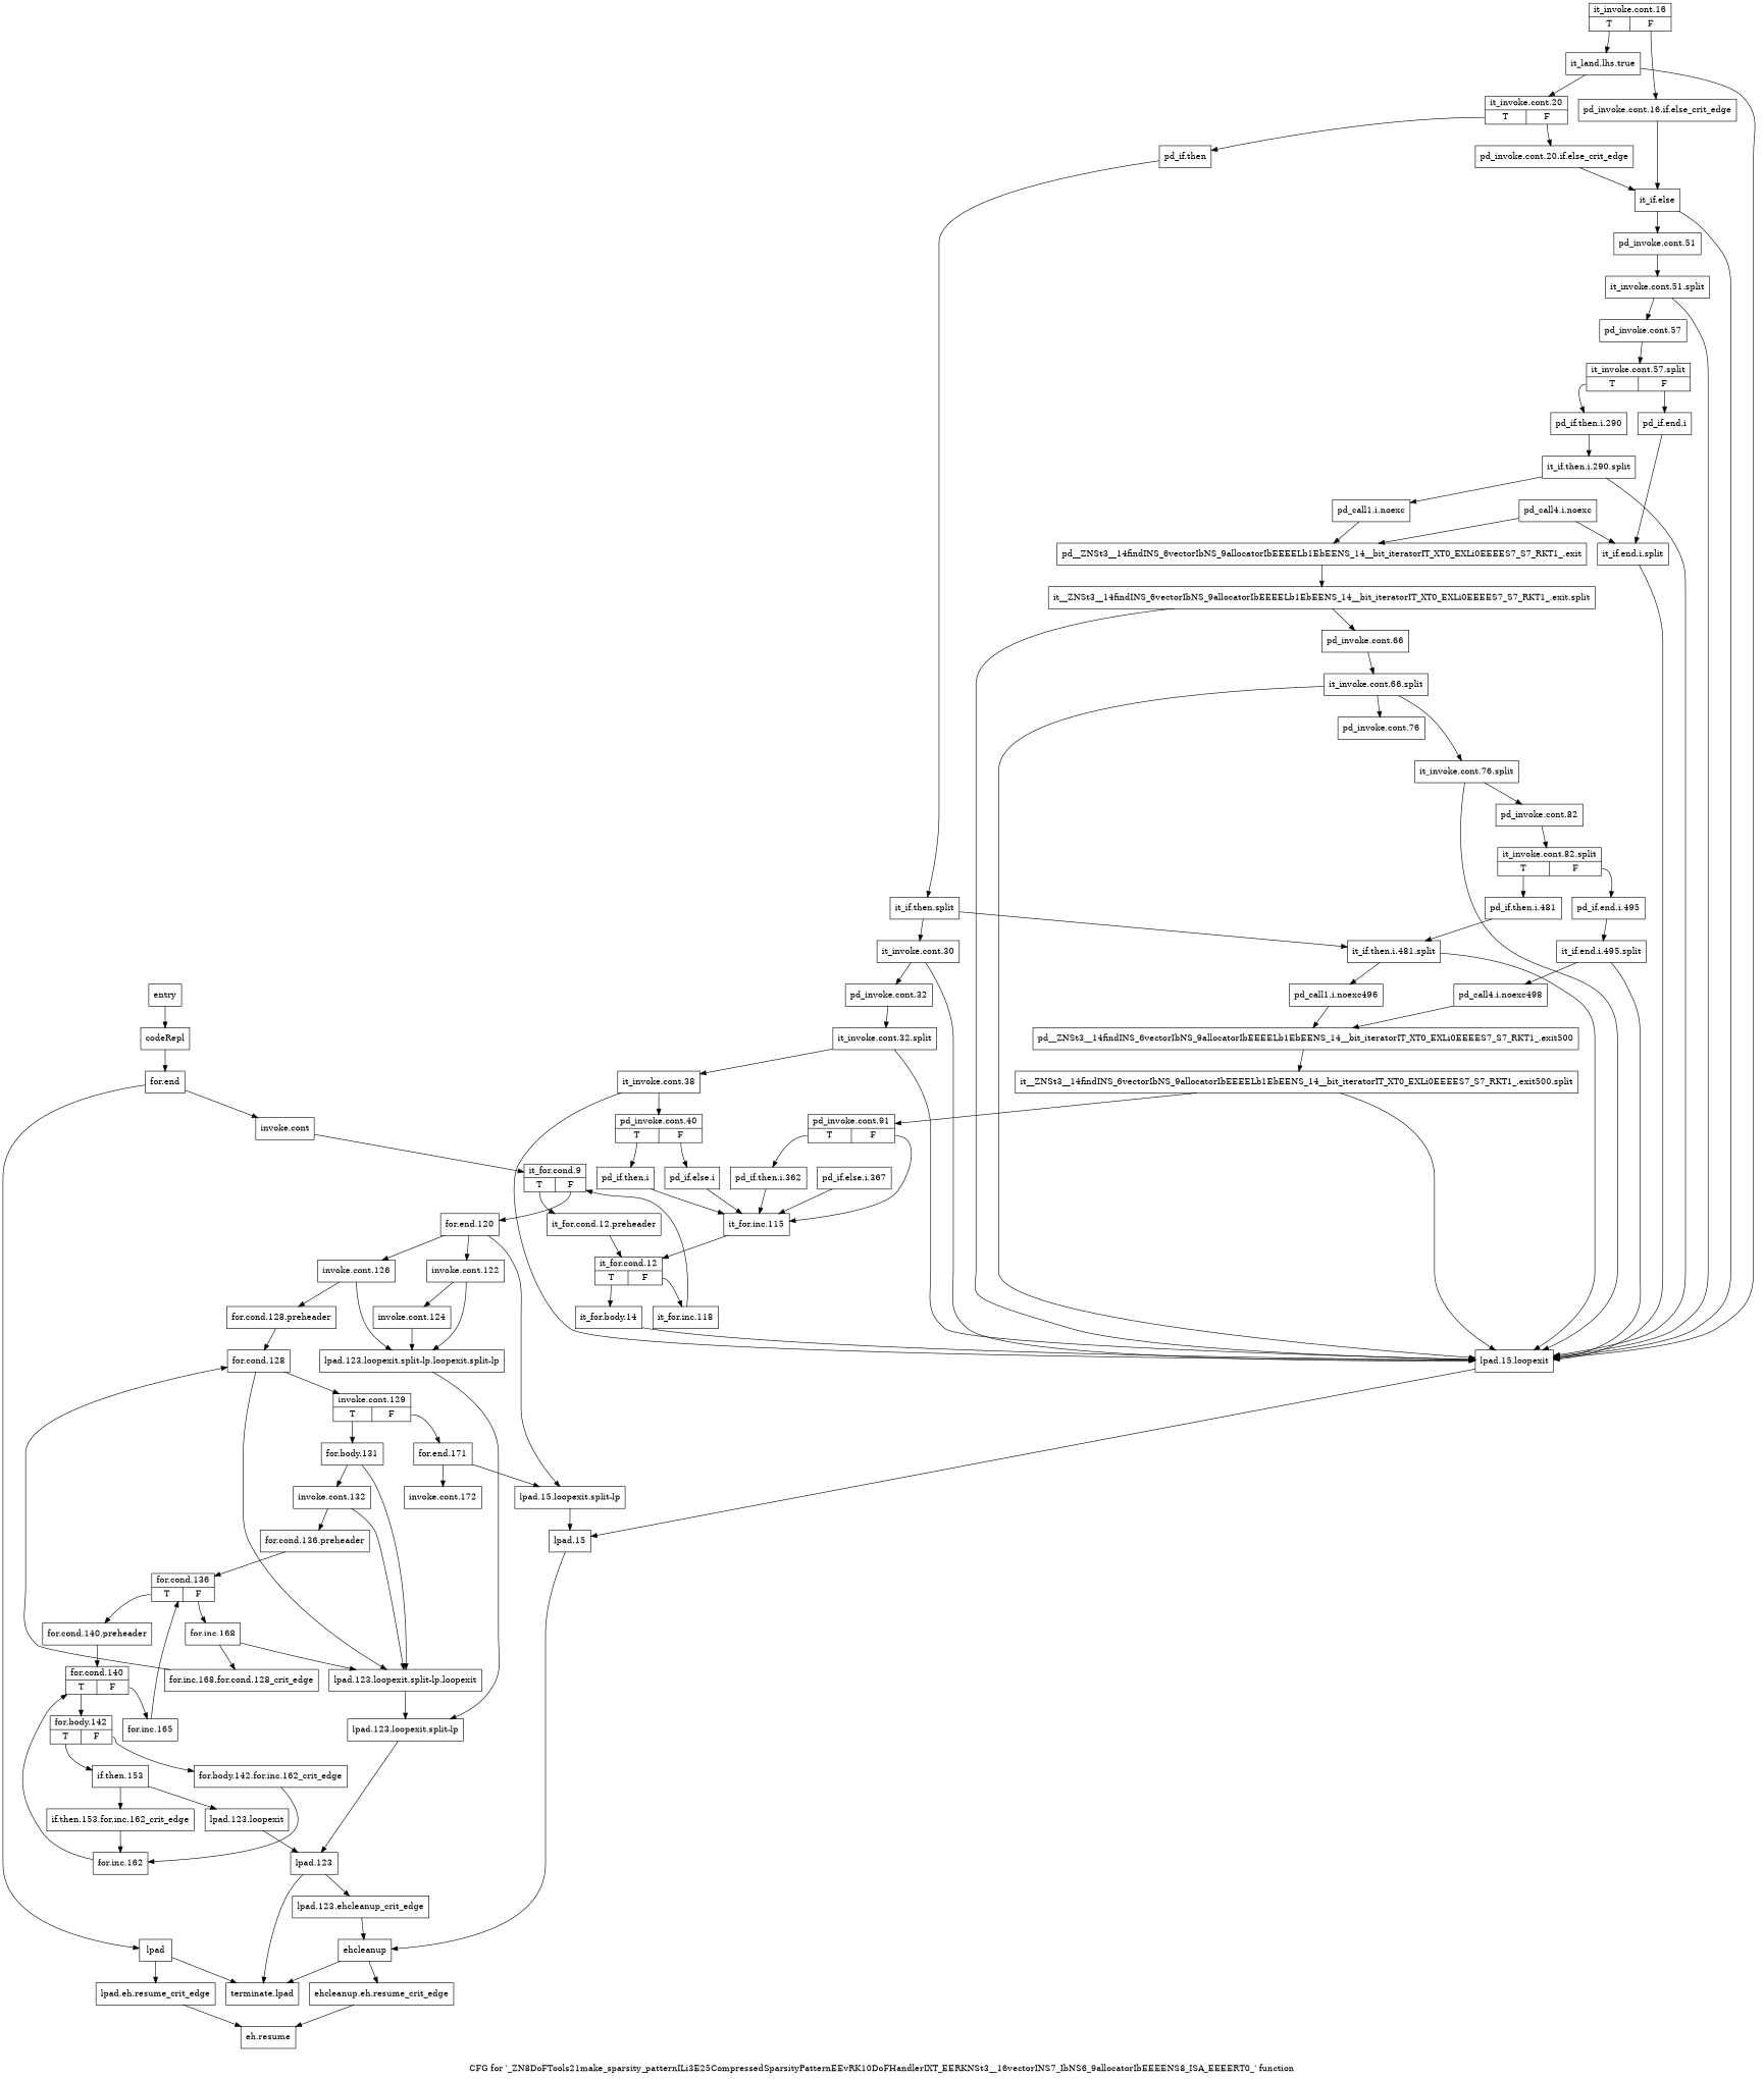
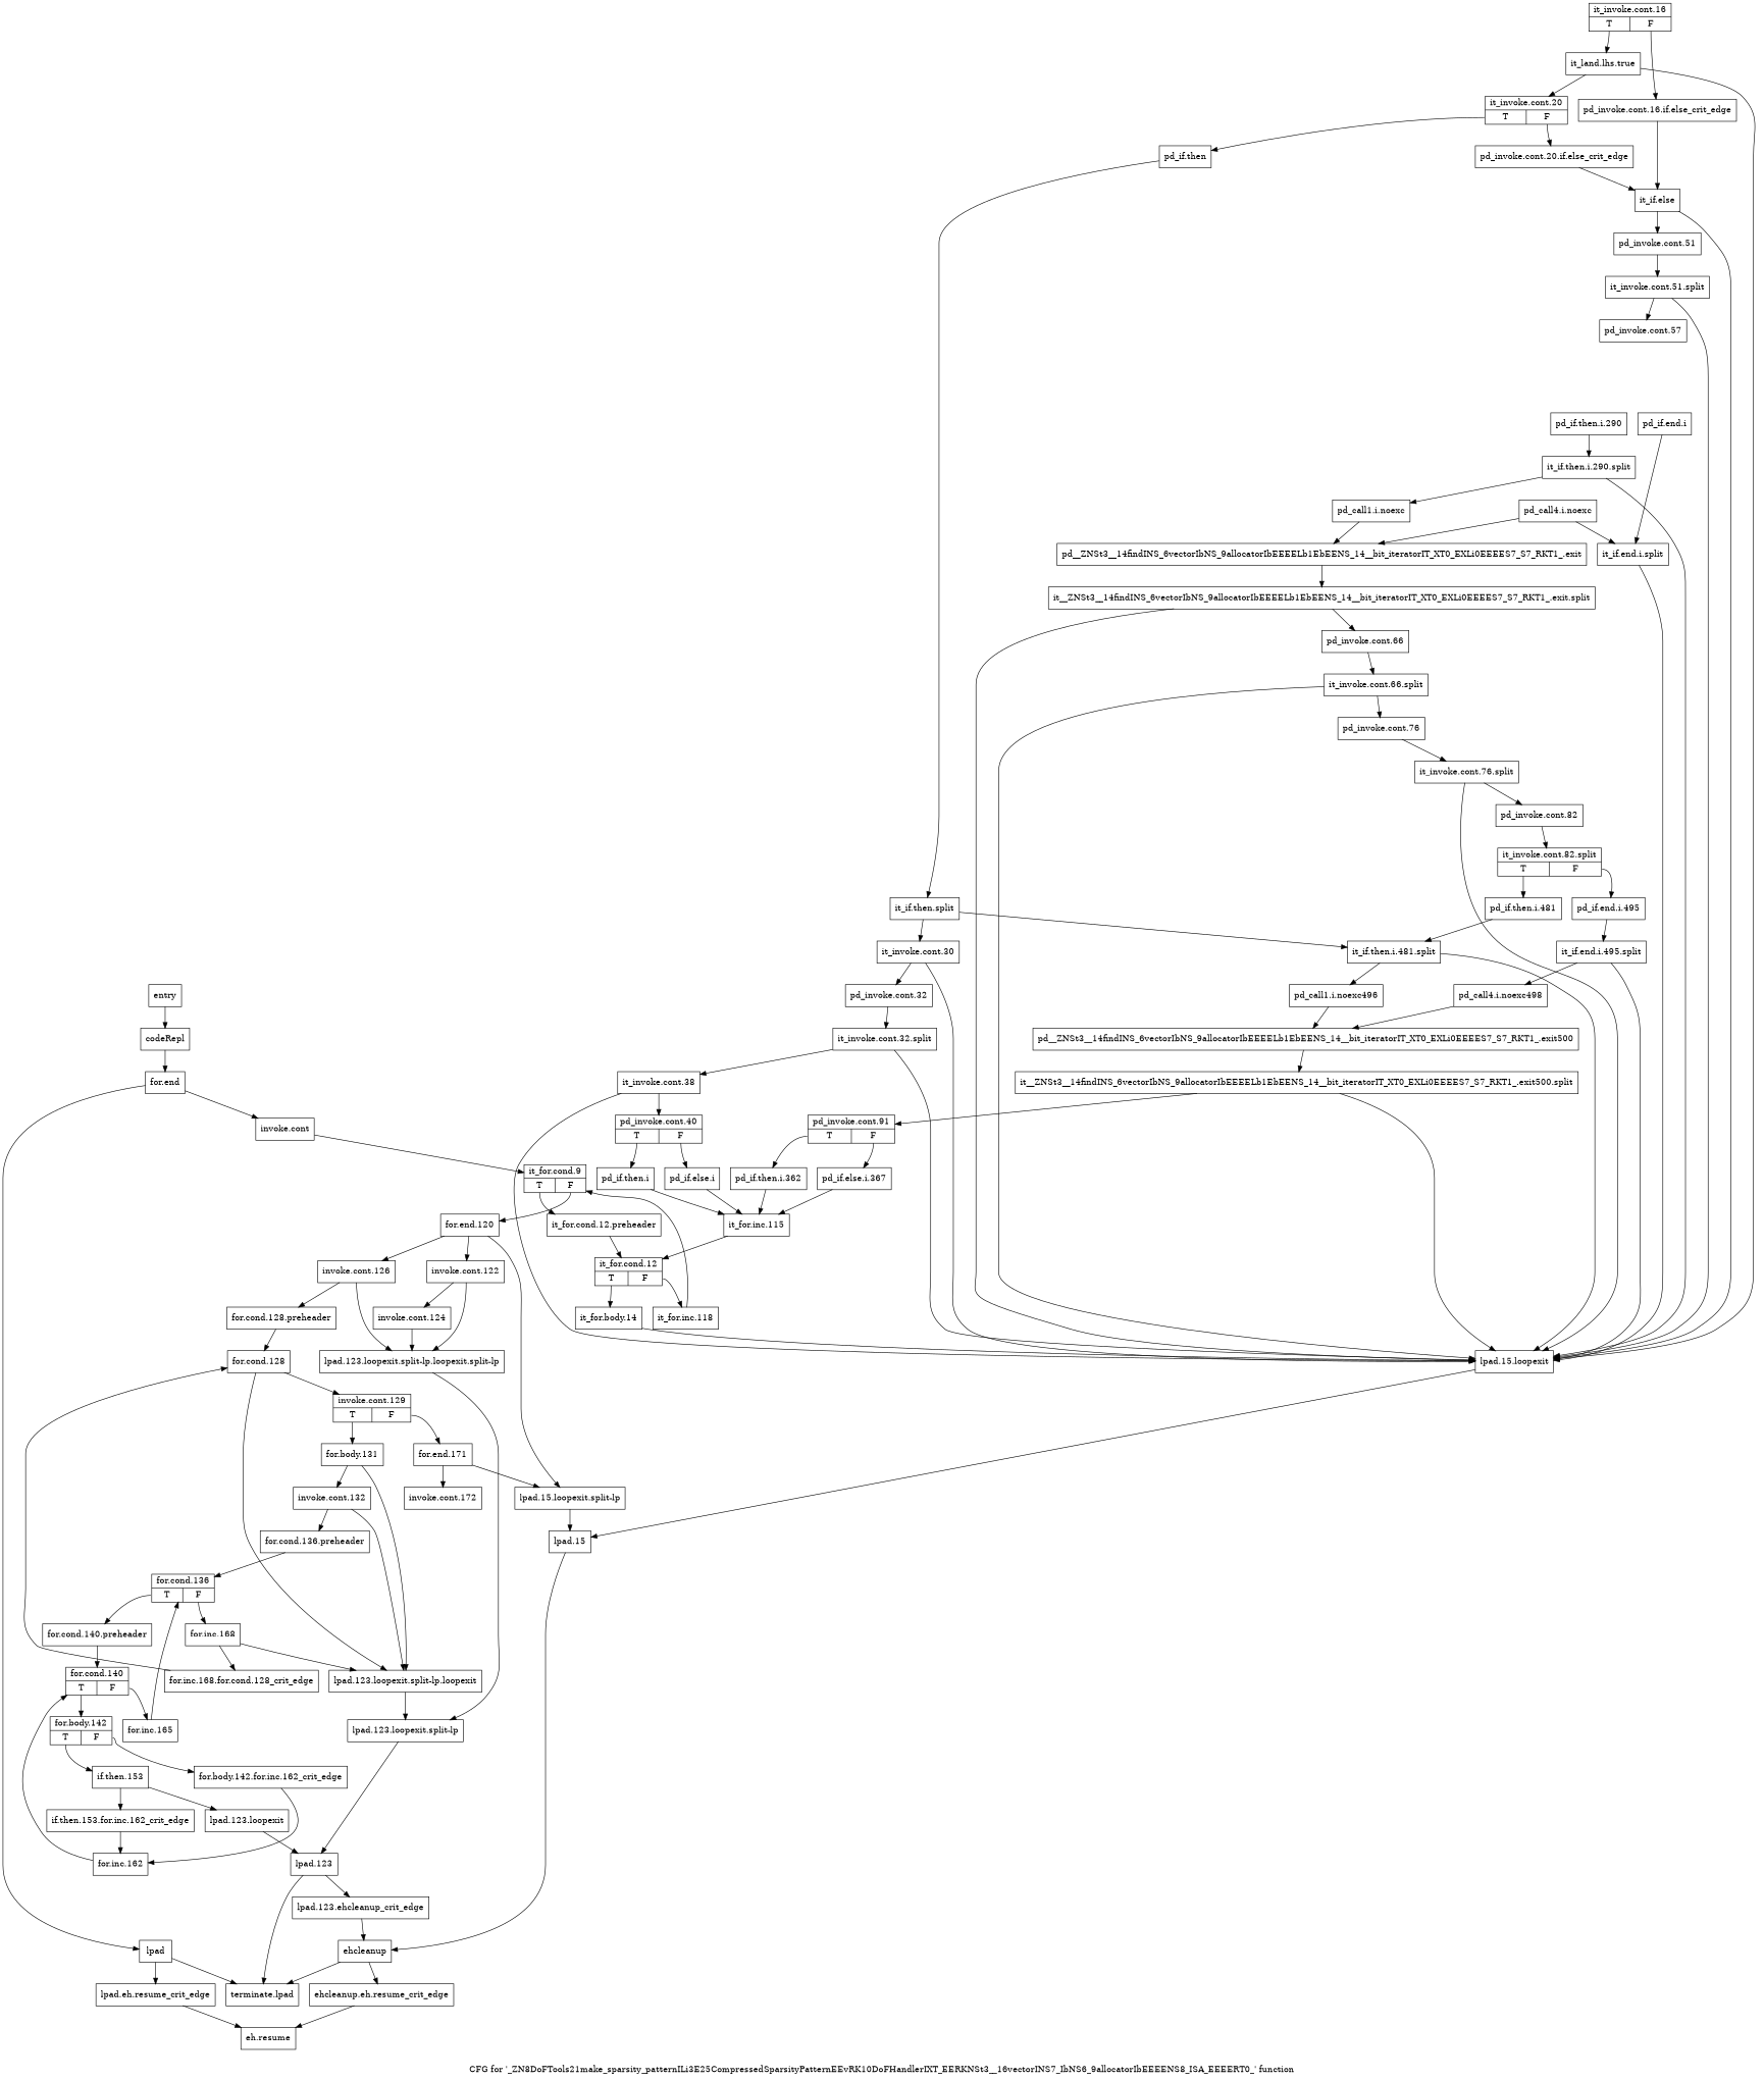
  digraph {
    label="CFG for '_ZN8DoFTools21make_sparsity_patternILi3E25CompressedSparsityPatternEEvRK10DoFHandlerIXT_EERKNSt3__16vectorINS7_IbNS6_9allocatorIbEEEENS8_ISA_EEEERT0_' function"
    node [shape=record]
    n1 [label="{entry}"]
    n2 [label="{codeRepl}"]
    n3 [label="{for.end}"]
    n4 [label="{invoke.cont}"]
    n5 [label="{lpad}"]
    n6 [label="{it_for.cond.9|{<s0>T|<s1>F}}"]
    n7 [label="{lpad.eh.resume_crit_edge}"]
    n8 [label="{terminate.lpad}"]
    n9 [label="{it_for.cond.12.preheader}"]
    n10 [label="{for.end.120}"]
    n11 [label="{eh.resume}"]
    n12 [label="{it_for.cond.12|{<s0>T|<s1>F}}"]
    n13 [label="{lpad.15.loopexit.split-lp}"]
    n14 [label="{invoke.cont.122}"]
    n15 [label="{invoke.cont.126}"]
    n16 [label="{it_for.body.14}"]
    n17 [label="{it_for.inc.118}"]
    n18 [label="{lpad.15}"]
    n19 [label="{invoke.cont.124}"]
    n20 [label="{lpad.123.loopexit.split-lp.loopexit.split-lp}"]
    n21 [label="{lpad.15.loopexit}"]
    n22 [label="{it_invoke.cont.16|{<s0>T|<s1>F}}"]
    n23 [label="{it_land.lhs.true}"]
    n24 [label="{pd_invoke.cont.16.if.else_crit_edge}"]
    n25 [label="{it_invoke.cont.20|{<s0>T|<s1>F}}"]
    n26 [label="{it_if.else}"]
    n27 [label="{ehcleanup}"]
    n28 [label="{pd_if.then}"]
    n29 [label="{pd_invoke.cont.20.if.else_crit_edge}"]
    n30 [label="{pd_invoke.cont.51}"]
    n31 [label="{it_invoke.cont.51.split}"]
    n32 [label="{it_if.then.split}"]
    n33 [label="{it_invoke.cont.30}"]
    n34 [label="{it_if.then.i.481.split}"]
    n35 [label="{pd_invoke.cont.32}"]
    n36 [label="{it_invoke.cont.32.split}"]
    n37 [label="{it_invoke.cont.38}"]
    n38 [label="{pd_invoke.cont.40|{<s0>T|<s1>F}}"]
    n39 [label="{pd_if.then.i}"]
    n40 [label="{pd_if.else.i}"]
    n41 [label="{it_for.inc.115}"]
    n42 [label="{ehcleanup.eh.resume_crit_edge}"]
    n43 [label="{pd_invoke.cont.57}"]
-   n44 [label="{it_invoke.cont.57.split|{<s0>T|<s1>F}}"]
    n45 [label="{pd_if.then.i.290}"]
    n46 [label="{pd_if.end.i}"]
    n47 [label="{it_if.then.i.290.split}"]
    n48 [label="{it_if.end.i.split}"]
    n49 [label="{pd_call1.i.noexc}"]
    n50 [label="{pd__ZNSt3__14findINS_6vectorIbNS_9allocatorIbEEEELb1EbEENS_14__bit_iteratorIT_XT0_EXLi0EEEES7_S7_RKT1_.exit}"]
    n51 [label="{it__ZNSt3__14findINS_6vectorIbNS_9allocatorIbEEEELb1EbEENS_14__bit_iteratorIT_XT0_EXLi0EEEES7_S7_RKT1_.exit.split}"]
    n52 [label="{pd_invoke.cont.66}"]
    n53 [label="{pd_call4.i.noexc}"]
    n54 [label="{it_invoke.cont.66.split}"]
    n55 [label="{pd_invoke.cont.76}"]
    n56 [label="{it_invoke.cont.76.split}"]
    n57 [label="{pd_invoke.cont.82}"]
    n58 [label="{it_invoke.cont.82.split|{<s0>T|<s1>F}}"]
    n59 [label="{pd_if.then.i.481}"]
    n60 [label="{pd_if.end.i.495}"]
    n61 [label="{it_if.end.i.495.split}"]
    n62 [label="{pd_call1.i.noexc496}"]
    n63 [label="{pd_call4.i.noexc498}"]
    n64 [label="{pd__ZNSt3__14findINS_6vectorIbNS_9allocatorIbEEEELb1EbEENS_14__bit_iteratorIT_XT0_EXLi0EEEES7_S7_RKT1_.exit500}"]
    n65 [label="{it__ZNSt3__14findINS_6vectorIbNS_9allocatorIbEEEELb1EbEENS_14__bit_iteratorIT_XT0_EXLi0EEEES7_S7_RKT1_.exit500.split}"]
    n66 [label="{pd_invoke.cont.91|{<s0>T|<s1>F}}"]
    n67 [label="{pd_if.then.i.362}"]
    n68 [label="{pd_if.else.i.367}"]
    n69 [label="{lpad.123.loopexit.split-lp}"]
    n70 [label="{for.cond.128.preheader}"]
    n71 [label="{lpad.123}"]
    n72 [label="{for.cond.128}"]
    n73 [label="{invoke.cont.129|{<s0>T|<s1>F}}"]
    n74 [label="{lpad.123.loopexit.split-lp.loopexit}"]
    n75 [label="{for.body.131}"]
    n76 [label="{for.end.171}"]
    n77 [label="{invoke.cont.132}"]
    n78 [label="{invoke.cont.172}"]
    n79 [label="{for.cond.136.preheader}"]
    n80 [label="{for.cond.136|{<s0>T|<s1>F}}"]
    n81 [label="{for.cond.140.preheader}"]
    n82 [label="{for.inc.168}"]
    n83 [label="{for.cond.140|{<s0>T|<s1>F}}"]
    n84 [label="{for.inc.168.for.cond.128_crit_edge}"]
    n85 [label="{for.body.142|{<s0>T|<s1>F}}"]
    n86 [label="{for.inc.165}"]
    n87 [label="{if.then.153}"]
    n88 [label="{for.body.142.for.inc.162_crit_edge}"]
    n89 [label="{if.then.153.for.inc.162_crit_edge}"]
    n90 [label="{lpad.123.loopexit}"]
    n91 [label="{for.inc.162}"]
    n92 [label="{lpad.123.ehcleanup_crit_edge}"]
    n1 -> n2
    n2 -> n3
    n3 -> n4
    n3 -> n5
    n4 -> n6
    n5 -> n7
    n5 -> n8
    n6 -> n9 [tailport=s0]
    n6 -> n10 [tailport=s1]
    n7 -> n11
    n9 -> n12
    n10 -> n13
    n10 -> n14
    n10 -> n15
    n12 -> n16 [tailport=s0]
    n12 -> n17 [tailport=s1]
    n13 -> n18
    n14 -> n19
    n14 -> n20
    n15 -> n20
    n15 -> n70
    n16 -> n21
    n17 -> n6
    n18 -> n27
    n19 -> n20
    n20 -> n69
    n21 -> n18
    n22 -> n23 [tailport=s0]
    n22 -> n24 [tailport=s1]
    n23 -> n21
    n23 -> n25
    n24 -> n26
    n25 -> n28 [tailport=s0]
    n25 -> n29 [tailport=s1]
    n26 -> n21
    n26 -> n30
    n27 -> n8
    n27 -> n42
    n28 -> n32
    n29 -> n26
    n30 -> n31
    n31 -> n21
    n31 -> n43
    n32 -> n33
    n32 -> n34
    n33 -> n21
    n33 -> n35
    n34 -> n21
    n34 -> n62
    n35 -> n36
    n36 -> n21
    n36 -> n37
    n37 -> n21
    n37 -> n38
    n38 -> n39 [tailport=s0]
    n38 -> n40 [tailport=s1]
    n39 -> n41
    n40 -> n41
    n41 -> n12
    n42 -> n11
-   n43 -> n44
-   n44 -> n45 [tailport=s0]
-   n44 -> n46 [tailport=s1]
    n45 -> n47
    n46 -> n48
    n47 -> n21
    n47 -> n49
    n48 -> n21
    n49 -> n50
    n50 -> n51
    n51 -> n21
    n51 -> n52
    n52 -> n54
    n53 -> n48
    n53 -> n50
    n54 -> n21
    n54 -> n55
-   n54 -> n56
+   n55 -> n56
    n56 -> n21
    n56 -> n57
    n57 -> n58
    n58 -> n59 [tailport=s0]
    n58 -> n60 [tailport=s1]
    n59 -> n34
    n60 -> n61
    n61 -> n21
    n61 -> n63
    n62 -> n64
    n63 -> n64
    n64 -> n65
    n65 -> n21
    n65 -> n66
    n66 -> n67 [tailport=s0]
-   n66 -> n41 [tailport=s1]
+   n66 -> n68 [tailport=s1]
    n67 -> n41
    n68 -> n41
    n69 -> n71
    n70 -> n72
    n71 -> n8
    n71 -> n92
    n72 -> n73
    n72 -> n74
    n73 -> n75 [tailport=s0]
    n73 -> n76 [tailport=s1]
    n74 -> n69
    n75 -> n74
    n75 -> n77
    n76 -> n13
    n76 -> n78
    n77 -> n74
    n77 -> n79
    n79 -> n80
    n80 -> n81 [tailport=s0]
    n80 -> n82 [tailport=s1]
    n81 -> n83
    n82 -> n74
    n82 -> n84
    n83 -> n85 [tailport=s0]
    n83 -> n86 [tailport=s1]
    n84 -> n72
    n85 -> n87 [tailport=s0]
    n85 -> n88 [tailport=s1]
    n86 -> n80
    n87 -> n89
    n87 -> n90
    n88 -> n91
    n89 -> n91
    n90 -> n71
    n91 -> n83
    n92 -> n27
  }
